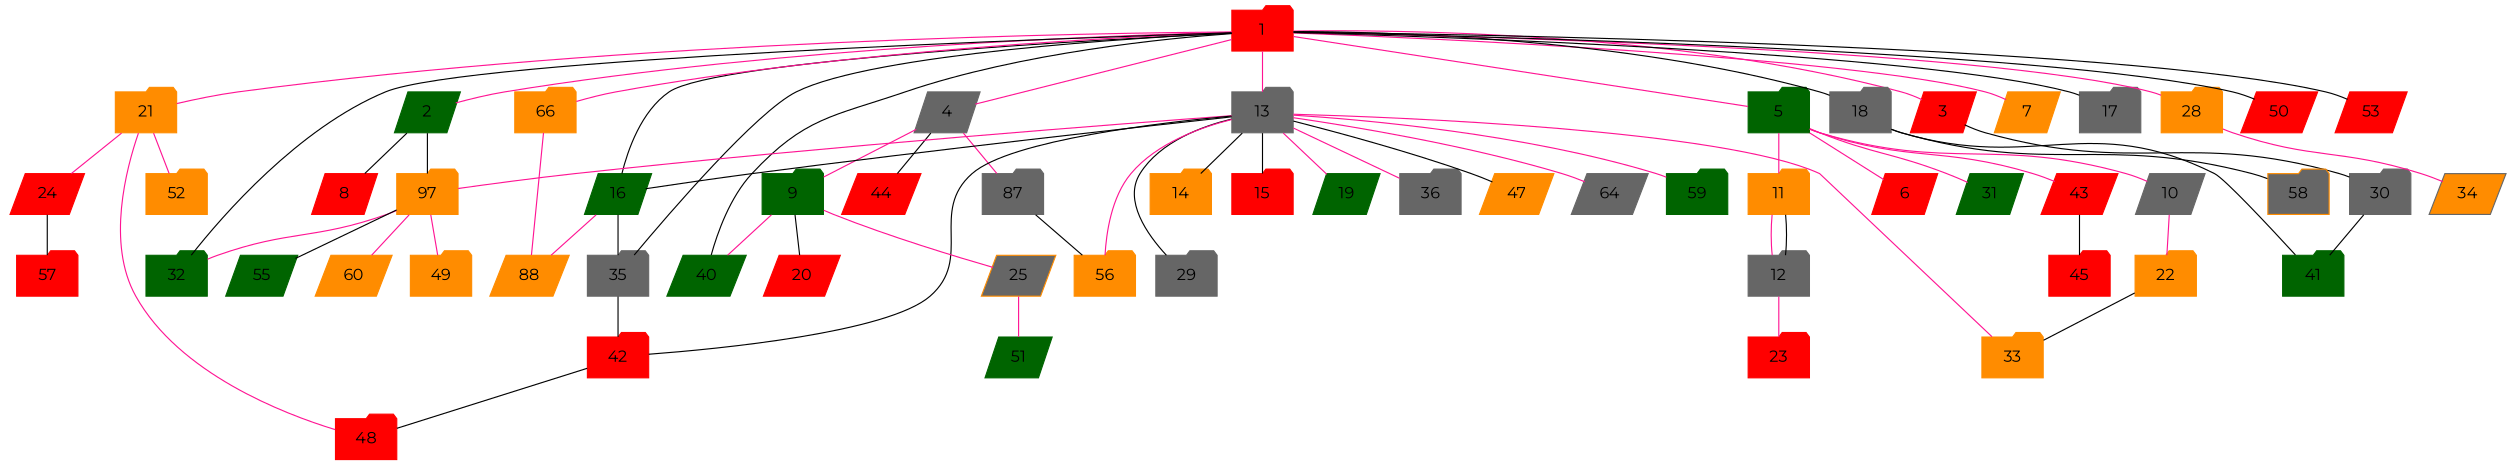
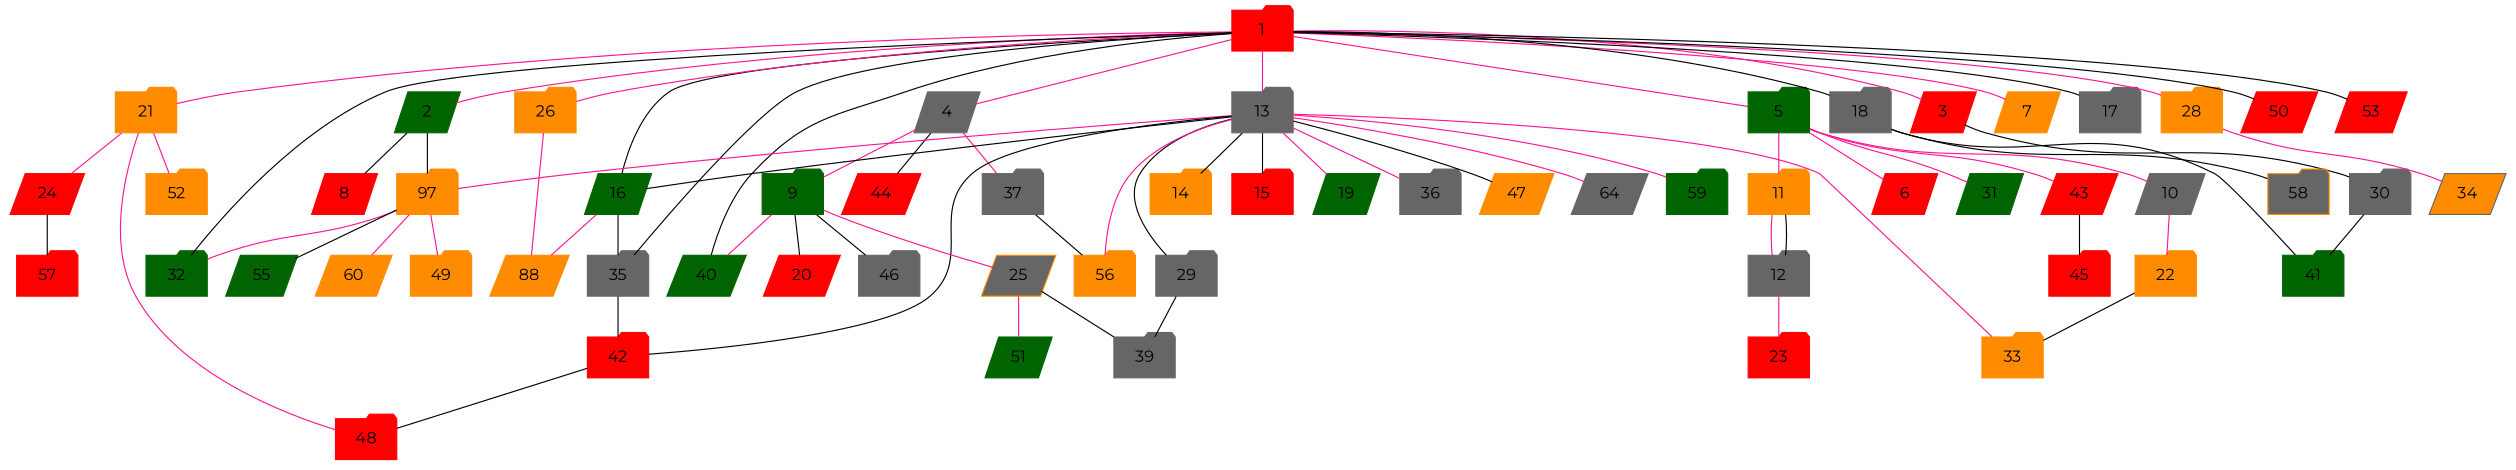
  graph {
    fontname=Montserrat
    node [color=darkorange fontname=Montserrat shape=folder style=filled]
    edge [color=deeppink fontname=Montserrat]
    1 [color=red]
    2 [color=darkgreen shape=parallelogram]
    3 [color=red shape=parallelogram]
    4 [color=gray40 shape=parallelogram]
    5 [color=darkgreen]
    7 [shape=parallelogram]
    13 [color=gray40]
    16 [color=darkgreen shape=parallelogram]
    17 [color=gray40]
    18 [color=gray40]
    21
-   26 [label=66]
+   26
    28
    32 [color=darkgreen]
    35 [color=gray40]
    40 [color=darkgreen shape=parallelogram]
    50 [color=red shape=parallelogram]
    53 [color=red shape=parallelogram]
    8 [color=red shape=parallelogram]
    n20 [label=97]
    30 [color=gray40]
    9 [color=darkgreen]
-   37 [color=gray40 label=87]
+   37 [color=gray40]
    44 [color=red shape=parallelogram]
    6 [color=red shape=parallelogram]
    10 [color=gray40 shape=parallelogram]
    11
    31 [color=darkgreen shape=parallelogram]
    43 [color=red shape=parallelogram]
    29 [color=gray40]
    14
    15 [color=red]
    19 [color=darkgreen shape=parallelogram]
    33
    36 [color=gray40]
    42 [color=red]
    47 [shape=parallelogram]
    n38 [color=gray40 label=64 shape=parallelogram]
    56
    59 [color=darkgreen]
    n41 [label=88 shape=parallelogram]
    41 [color=darkgreen]
    58 [fillcolor=gray40]
    24 [color=red shape=parallelogram]
    48 [color=red]
    52
    34 [color=gray40 fillcolor=darkorange shape=parallelogram]
    49
    55 [color=darkgreen shape=parallelogram]
    60 [shape=parallelogram]
    20 [color=red shape=parallelogram]
    25 [fillcolor=gray40 shape=parallelogram]
+   46 [color=gray40]
    22
    12 [color=gray40]
    45 [color=red]
+   39 [color=gray40]
    51 [color=darkgreen shape=parallelogram]
    23 [color=red]
    57 [color=red]
    1 -- 2
    1 -- 3
    1 -- 4
    1 -- 5
    1 -- 7
    1 -- 13
    1 -- 16 [color=black]
    1 -- 17 [color=black]
    1 -- 18 [color=black]
    1 -- 21
    1 -- 26
    1 -- 28
    1 -- 32 [color=black]
    1 -- 35 [color=black]
    1 -- 40 [color=black]
    1 -- 50 [color=black]
    1 -- 53 [color=black]
    2 -- 8 [color=black]
    2 -- n20 [color=black]
    3 -- 30 [color=black]
    4 -- 9
    4 -- 37
    4 -- 44 [color=black]
    5 -- 6
    5 -- 10
    5 -- 11
    5 -- 31
    5 -- 43
    13 -- 16 [color=black]
    13 -- n20
    13 -- 29 [color=black]
    13 -- 14 [color=black]
    13 -- 15 [color=black]
    13 -- 19
    13 -- 33
    13 -- 36
    13 -- 42 [color=black]
    13 -- 47 [color=black]
    13 -- n38
    13 -- 56
    13 -- 59
    16 -- 35 [color=black]
    16 -- n41
    18 -- 41 [color=black]
    18 -- 58 [color=black]
    21 -- 24
    21 -- 48
    21 -- 52
    26 -- n41
    28 -- 34
    35 -- 42 [color=black]
    n20 -- 32
    n20 -- 49
    n20 -- 55 [color=black]
    n20 -- 60
    30 -- 41 [color=black]
    9 -- 40
    9 -- 20 [color=black]
    9 -- 25
+   9 -- 46 [color=black]
    37 -- 56 [color=black]
    10 -- 22
    11 -- 12
    11 -- 12 [color=black]
    43 -- 45 [color=black]
+   29 -- 39 [color=black]
    42 -- 48 [color=black]
    24 -- 57 [color=black]
+   25 -- 39 [color=black]
    25 -- 51
    22 -- 33 [color=black]
    12 -- 23
  }
